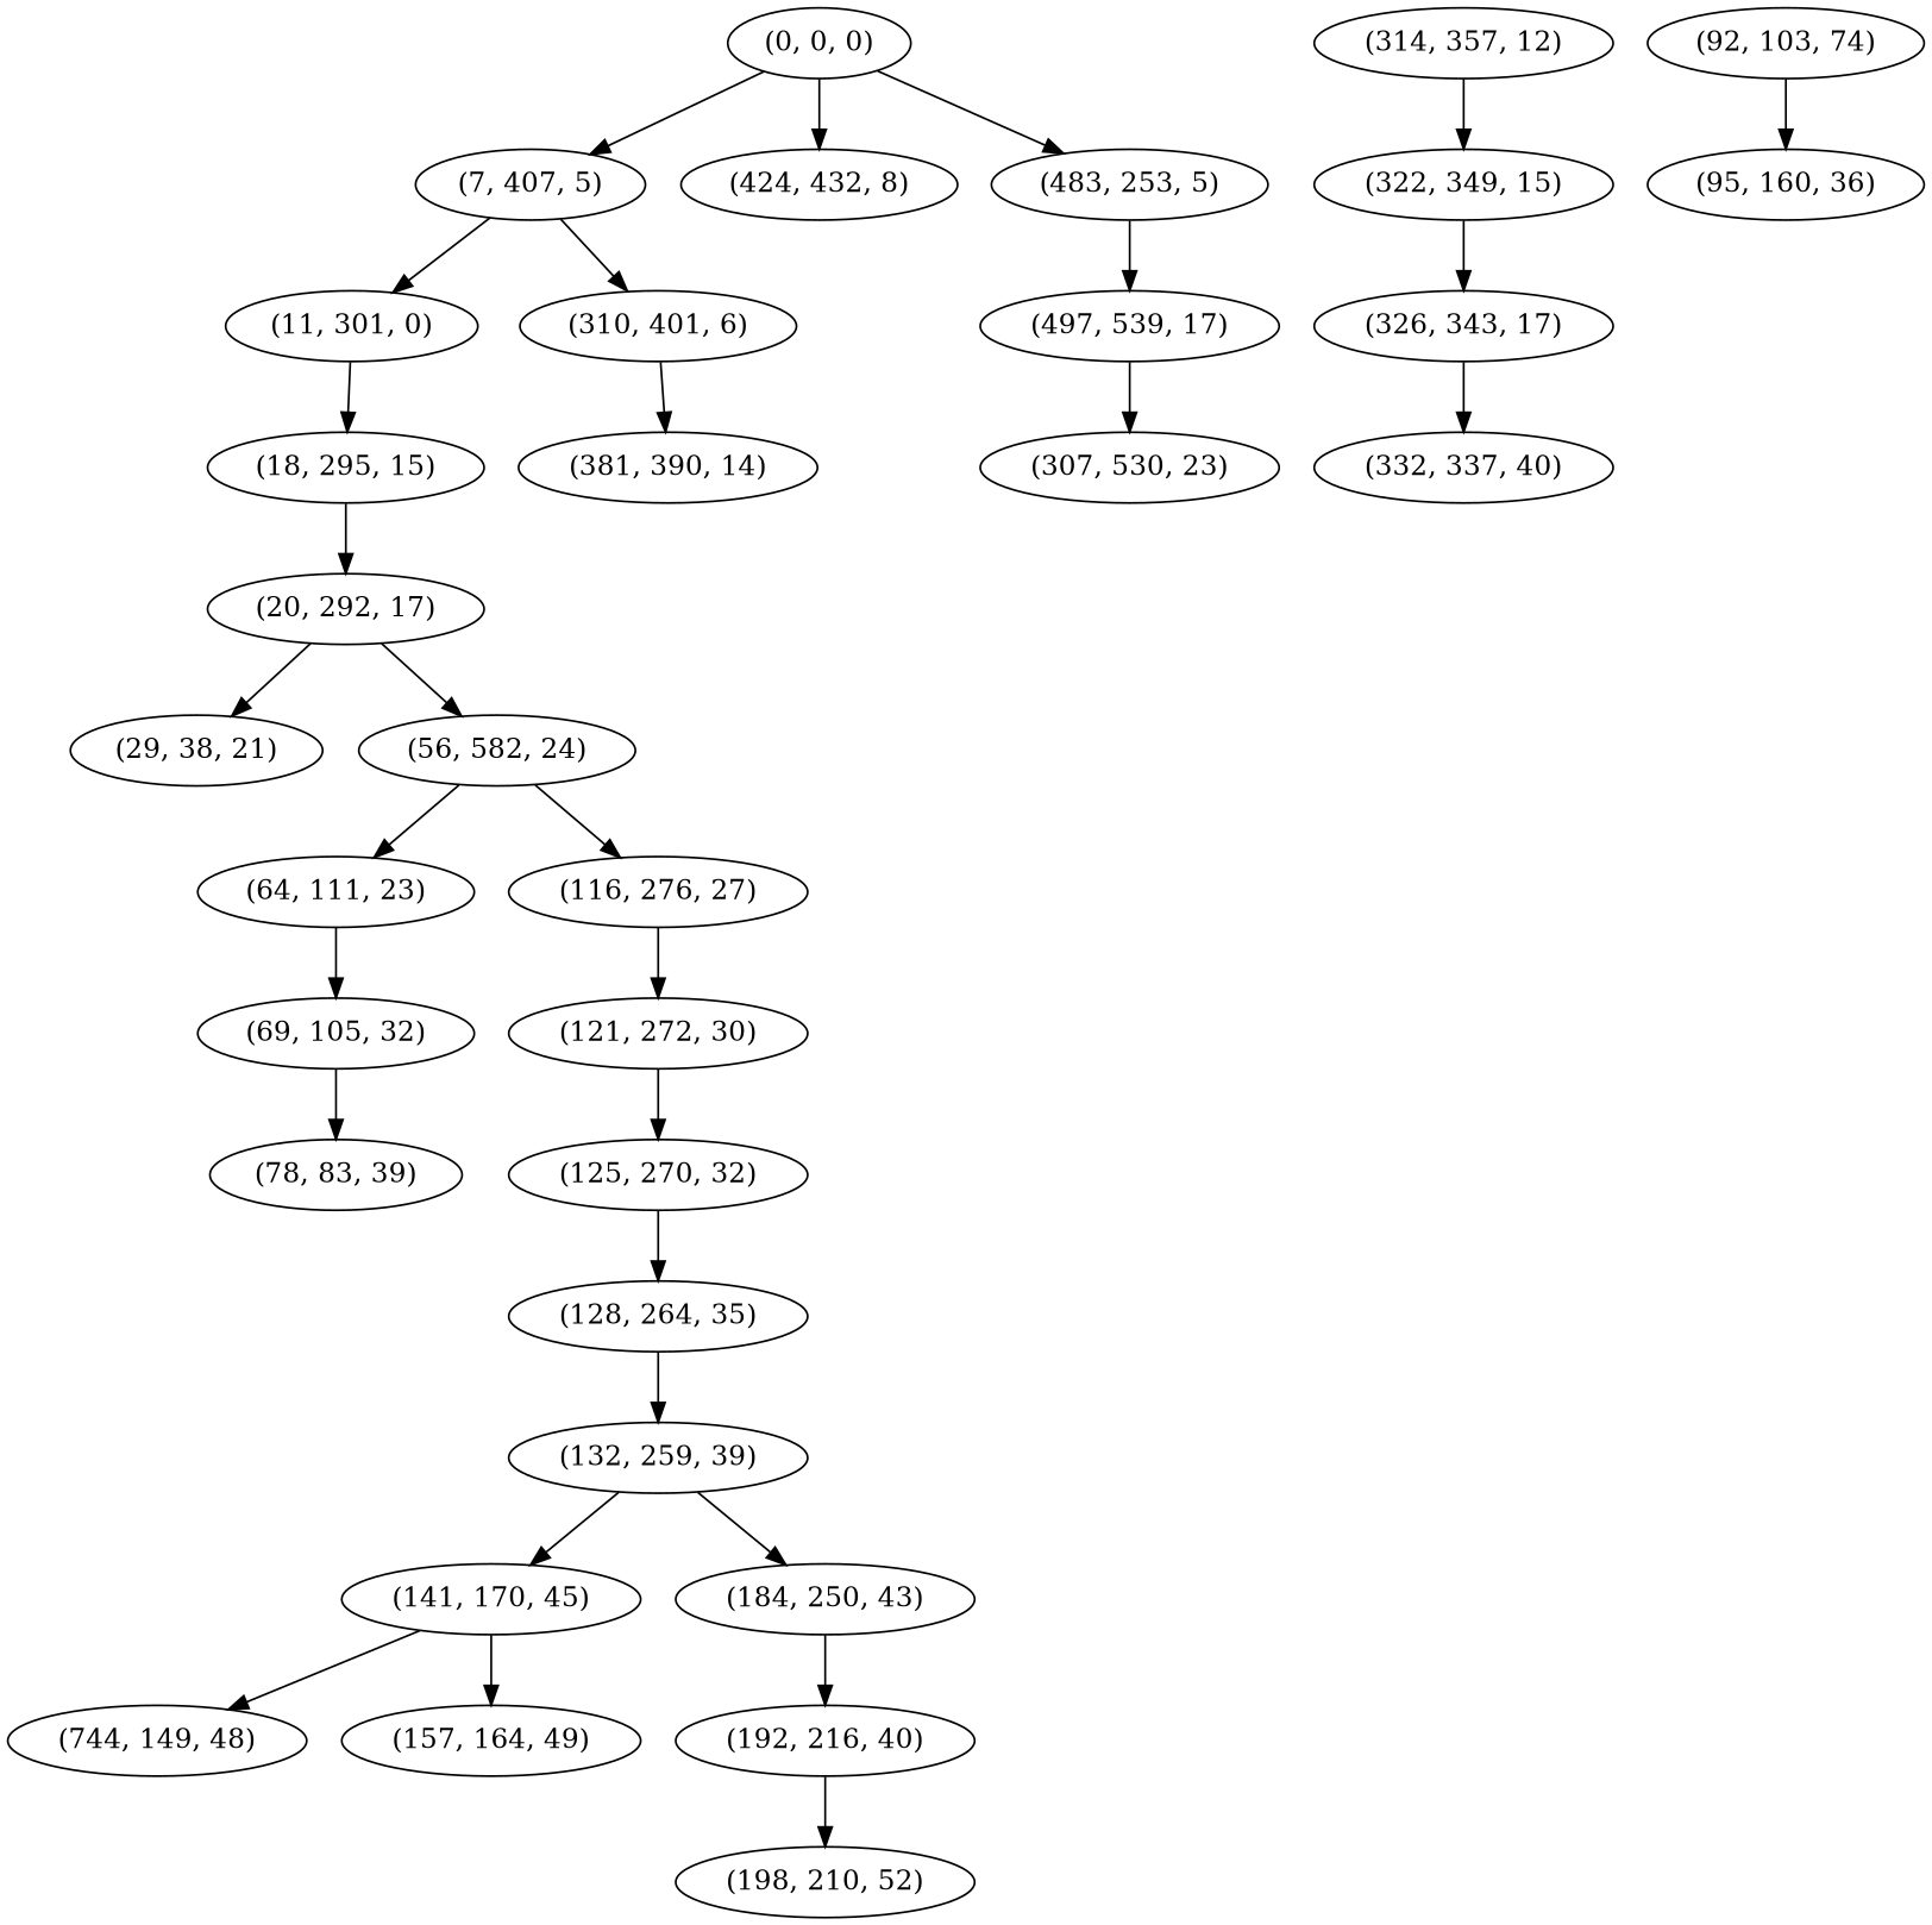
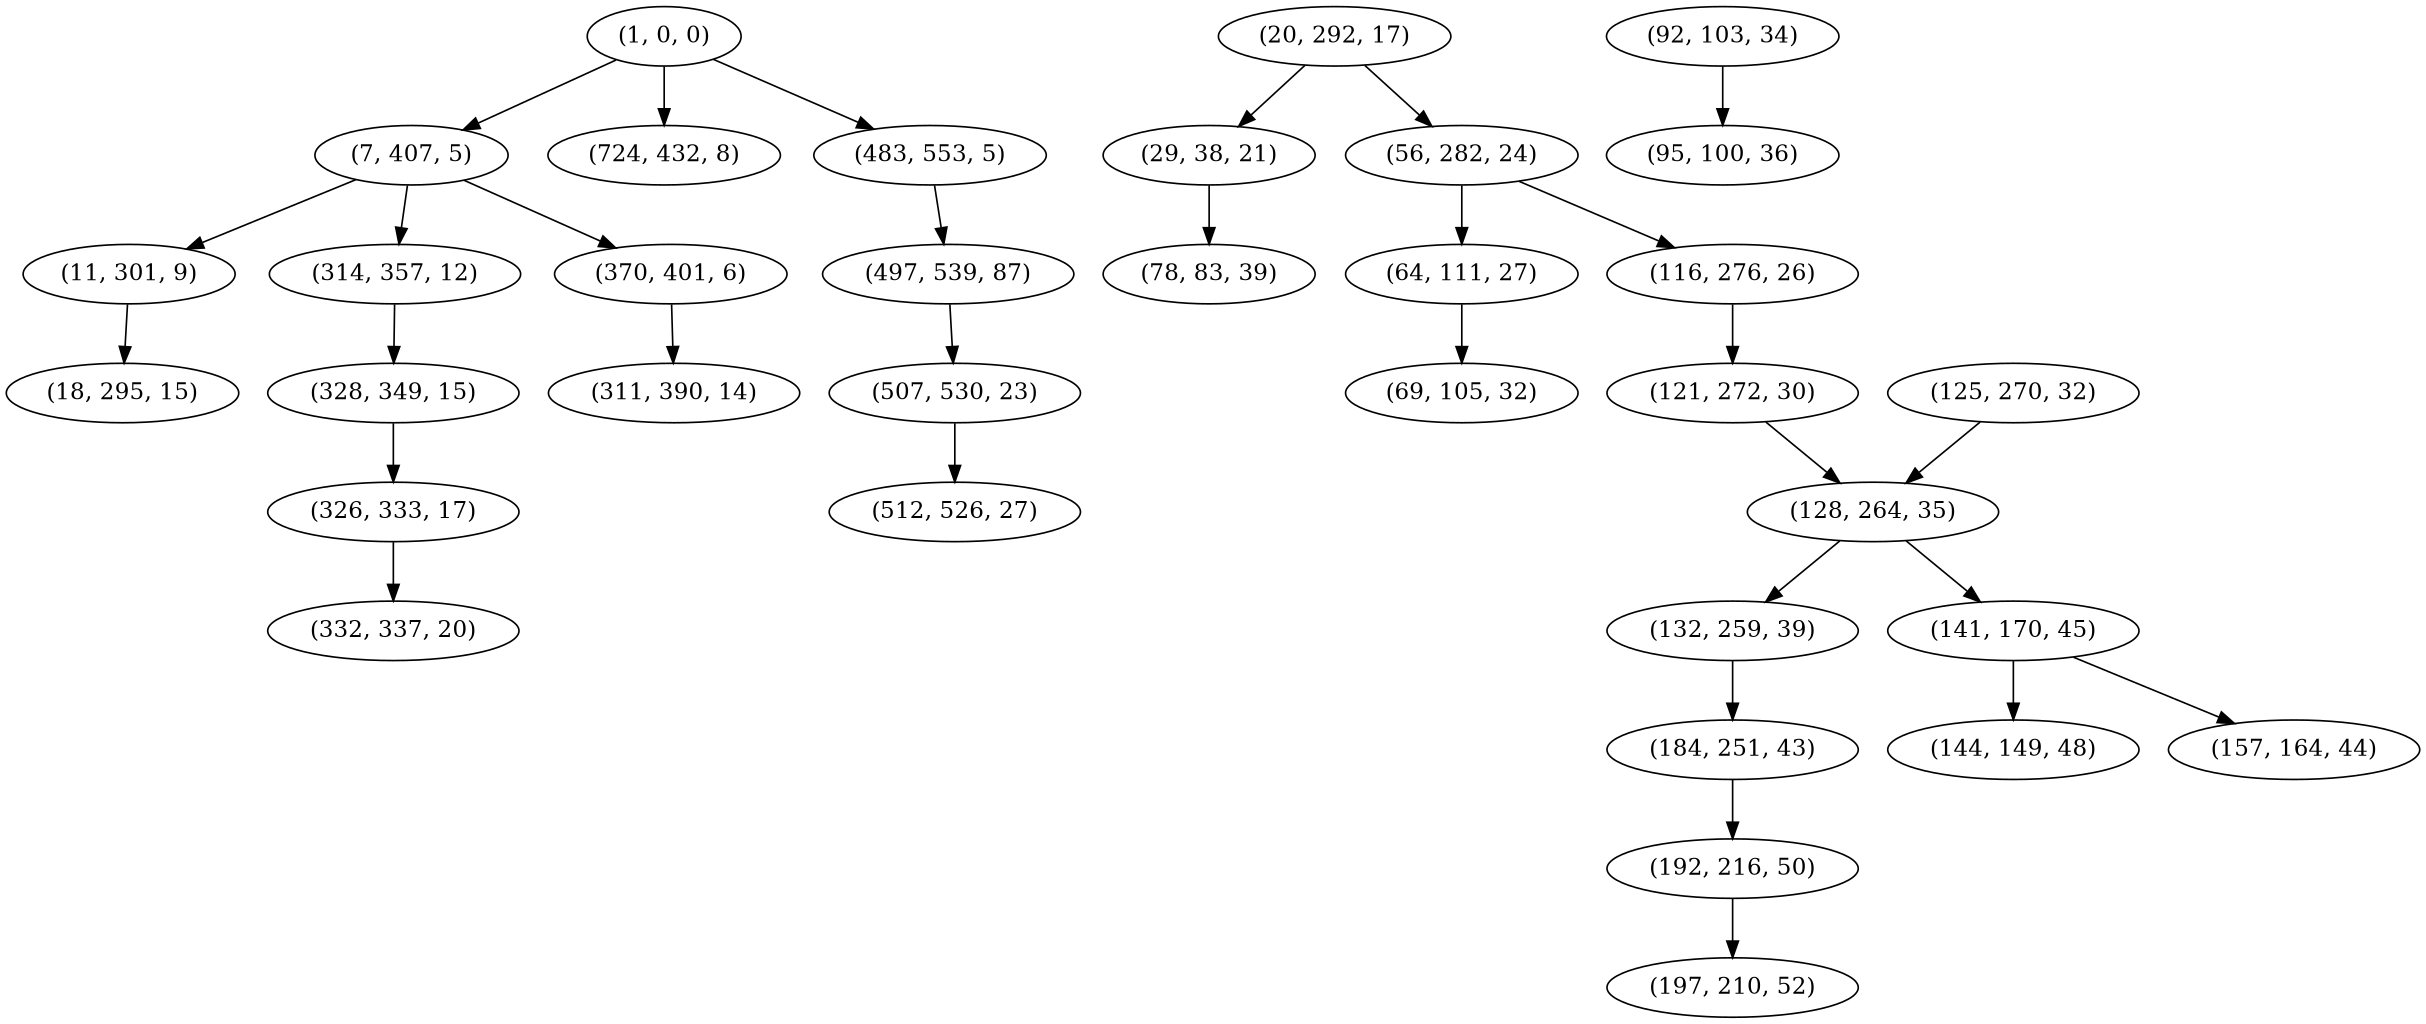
  digraph {
-   "(0, 0, 0)"
+   "(0, 0, 0)" [label="(1, 0, 0)"]
    "(7, 407, 5)"
-   "(424, 432, 8)"
-   "(483, 553, 5)" [label="(483, 253, 5)"]
-   "(11, 301, 9)" [label="(11, 301, 0)"]
+   "(424, 432, 8)" [label="(724, 432, 8)"]
+   "(483, 553, 5)"
+   "(11, 301, 9)"
    "(314, 357, 12)"
-   "(370, 401, 6)" [label="(310, 401, 6)"]
-   "(497, 539, 17)"
+   "(370, 401, 6)"
+   "(497, 539, 17)" [label="(497, 539, 87)"]
    "(18, 295, 15)"
-   "(322, 349, 15)"
-   "(381, 390, 14)"
+   "(322, 349, 15)" [label="(328, 349, 15)"]
+   "(381, 390, 14)" [label="(311, 390, 14)"]
    "(20, 292, 17)"
    "(29, 38, 21)"
-   "(56, 282, 24)" [label="(56, 582, 24)"]
-   "(64, 111, 27)" [label="(64, 111, 23)"]
-   "(116, 276, 26)" [label="(116, 276, 27)"]
+   "(56, 282, 24)"
+   "(64, 111, 27)"
+   "(116, 276, 26)"
    "(69, 105, 32)"
    "(121, 272, 30)"
    "(78, 83, 39)"
-   "(92, 103, 34)" [label="(92, 103, 74)"]
-   "(95, 100, 36)" [label="(95, 160, 36)"]
+   "(92, 103, 34)"
+   "(95, 100, 36)"
    "(125, 270, 32)"
    "(128, 264, 35)"
    "(132, 259, 39)"
    "(141, 170, 45)"
-   "(184, 251, 43)" [label="(184, 250, 43)"]
-   "(144, 149, 48)" [label="(744, 149, 48)"]
-   "(157, 164, 49)"
-   "(192, 216, 50)" [label="(192, 216, 40)"]
-   "(197, 210, 52)" [label="(198, 210, 52)"]
-   "(326, 343, 17)"
-   "(332, 337, 20)" [label="(332, 337, 40)"]
-   "(507, 530, 23)" [label="(307, 530, 23)"]
+   "(184, 251, 43)"
+   "(144, 149, 48)"
+   "(157, 164, 49)" [label="(157, 164, 44)"]
+   "(192, 216, 50)"
+   "(197, 210, 52)"
+   "(326, 343, 17)" [label="(326, 333, 17)"]
+   "(332, 337, 20)"
+   "(507, 530, 23)"
+   "(512, 526, 27)"
    "(0, 0, 0)" -> "(7, 407, 5)"
    "(0, 0, 0)" -> "(424, 432, 8)"
    "(0, 0, 0)" -> "(483, 553, 5)"
    "(7, 407, 5)" -> "(11, 301, 9)"
+   "(7, 407, 5)" -> "(314, 357, 12)"
    "(7, 407, 5)" -> "(370, 401, 6)"
    "(483, 553, 5)" -> "(497, 539, 17)"
    "(11, 301, 9)" -> "(18, 295, 15)"
    "(314, 357, 12)" -> "(322, 349, 15)"
    "(370, 401, 6)" -> "(381, 390, 14)"
    "(497, 539, 17)" -> "(507, 530, 23)"
-   "(18, 295, 15)" -> "(20, 292, 17)"
    "(322, 349, 15)" -> "(326, 343, 17)"
    "(20, 292, 17)" -> "(29, 38, 21)"
    "(20, 292, 17)" -> "(56, 282, 24)"
    "(56, 282, 24)" -> "(64, 111, 27)"
    "(56, 282, 24)" -> "(116, 276, 26)"
    "(64, 111, 27)" -> "(69, 105, 32)"
    "(116, 276, 26)" -> "(121, 272, 30)"
-   "(69, 105, 32)" -> "(78, 83, 39)"
-   "(121, 272, 30)" -> "(125, 270, 32)"
+   "(29, 38, 21)" -> "(78, 83, 39)"
+   "(121, 272, 30)" -> "(128, 264, 35)"
    "(92, 103, 34)" -> "(95, 100, 36)"
    "(125, 270, 32)" -> "(128, 264, 35)"
    "(128, 264, 35)" -> "(132, 259, 39)"
-   "(132, 259, 39)" -> "(141, 170, 45)"
+   "(128, 264, 35)" -> "(141, 170, 45)"
    "(132, 259, 39)" -> "(184, 251, 43)"
    "(141, 170, 45)" -> "(144, 149, 48)"
    "(141, 170, 45)" -> "(157, 164, 49)"
    "(184, 251, 43)" -> "(192, 216, 50)"
    "(192, 216, 50)" -> "(197, 210, 52)"
    "(326, 343, 17)" -> "(332, 337, 20)"
+   "(507, 530, 23)" -> "(512, 526, 27)"
  }
